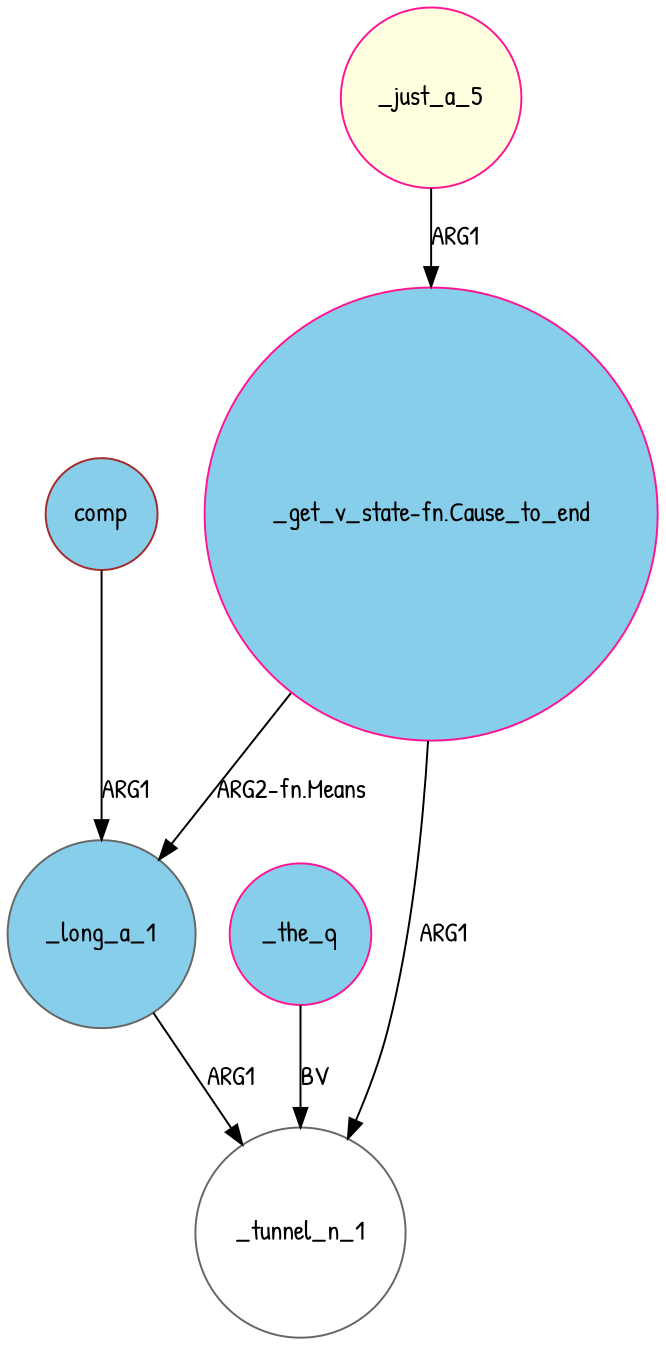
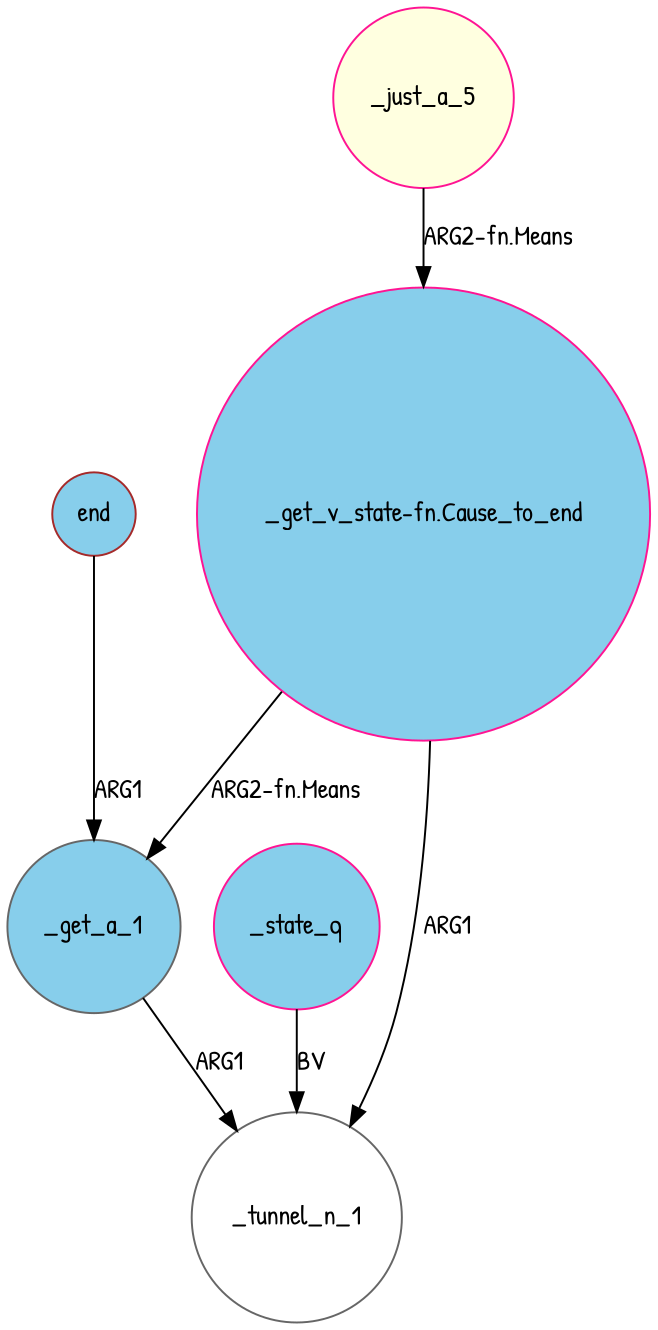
  digraph {
    fontname="Patrick Hand"
    node [color=deeppink fillcolor=skyblue fontname="Patrick Hand" shape=circle style=filled]
    edge [fontname="Patrick Hand"]
    "_get_v_state-fn.Cause_to_end"
    _tunnel_n_1 [color=gray40 fillcolor=white]
-   _long_a_1 [color=gray40]
-   _the_q
+   _long_a_1 [color=gray40 label=_get_a_1]
+   _the_q [label=_state_q]
    n5 [fillcolor=lightyellow label=_just_a_5]
-   comp [color=brown]
+   comp [color=brown label=end]
    "_get_v_state-fn.Cause_to_end" -> _tunnel_n_1 [label=ARG1]
    "_get_v_state-fn.Cause_to_end" -> _long_a_1 [label="ARG2-fn.Means"]
    _long_a_1 -> _tunnel_n_1 [label=ARG1]
    _the_q -> _tunnel_n_1 [label=BV]
-   n5 -> "_get_v_state-fn.Cause_to_end" [label=ARG1]
+   n5 -> "_get_v_state-fn.Cause_to_end" [label="ARG2-fn.Means"]
    comp -> _long_a_1 [label=ARG1]
  }
